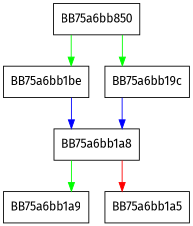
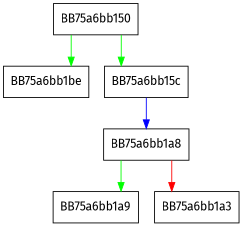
  digraph {
    fontname="Fira Sans"
    splines=ortho
    node [fontname="Fira Sans" shape=box]
    edge [color=green fontname="Fira Sans"]
-   BB75a6bb150 [label=BB75a6bb850]
+   BB75a6bb150
    BB75a6bb1be
-   BB75a6bb19c
+   BB75a6bb19c [label=BB75a6bb15c]
    n4 [label=BB75a6bb1a8]
    BB75a6bb1a9
-   BB75a6bb1a5
+   BB75a6bb1a5 [label=BB75a6bb1a3]
    BB75a6bb150 -> BB75a6bb1be
    BB75a6bb150 -> BB75a6bb19c
-   BB75a6bb1be -> n4 [color=blue]
    BB75a6bb19c -> n4 [color=blue]
    n4 -> BB75a6bb1a9
    n4 -> BB75a6bb1a5 [color=red]
  }
